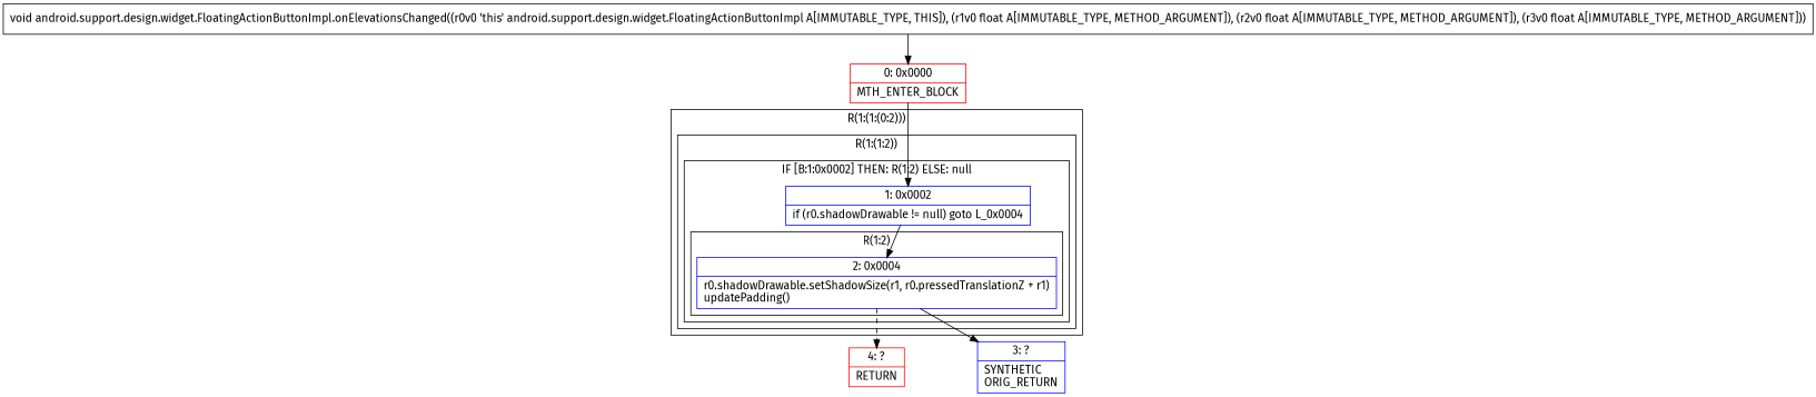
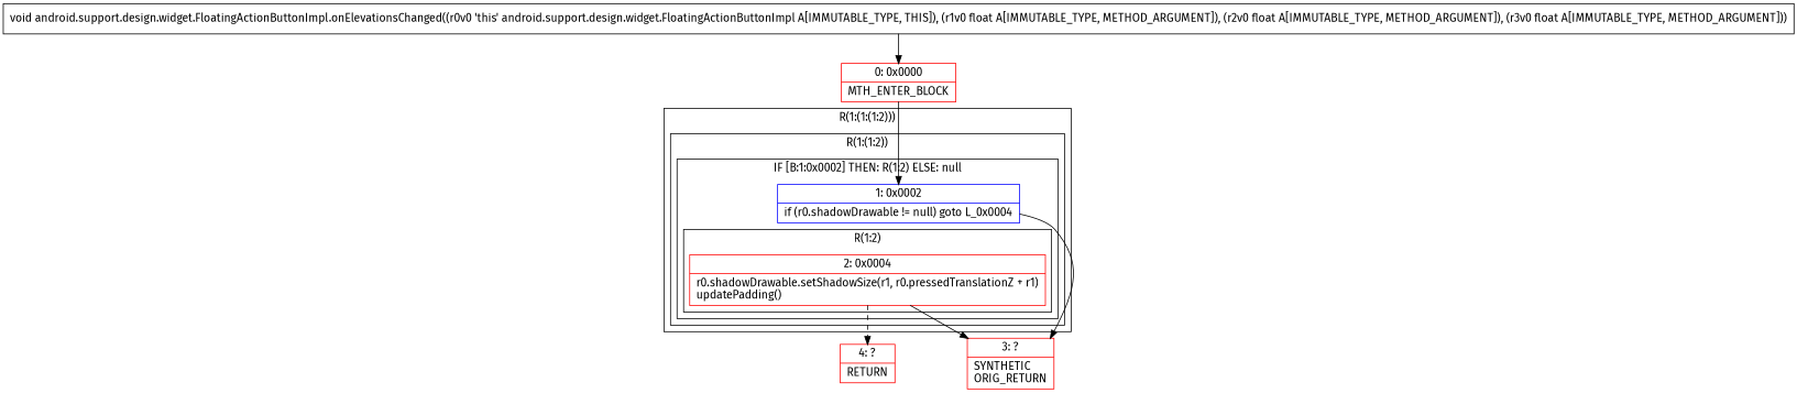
  digraph {
    fontname="Fira Sans"
    node [color=red fontname="Fira Sans" shape=record]
    edge [fontname="Fira Sans"]
-   n1 [color=blue label="{2\:\ 0x0004|r0.shadowDrawable.setShadowSize(r1, r0.pressedTranslationZ + r1)\lupdatePadding()\l}"]
+   n1 [label="{2\:\ 0x0004|r0.shadowDrawable.setShadowSize(r1, r0.pressedTranslationZ + r1)\lupdatePadding()\l}"]
    n2 [color=blue label="{1\:\ 0x0002|if (r0.shadowDrawable != null) goto L_0x0004\l}"]
    n3 [label="{4\:\ ?|RETURN\l}"]
-   n4 [color=blue label="{3\:\ ?|SYNTHETIC\lORIG_RETURN\l}"]
+   n4 [label="{3\:\ ?|SYNTHETIC\lORIG_RETURN\l}"]
    n5 [label="{0\:\ 0x0000|MTH_ENTER_BLOCK\l}"]
    n6 [label="{void android.support.design.widget.FloatingActionButtonImpl.onElevationsChanged((r0v0 'this' android.support.design.widget.FloatingActionButtonImpl A[IMMUTABLE_TYPE, THIS]), (r1v0 float A[IMMUTABLE_TYPE, METHOD_ARGUMENT]), (r2v0 float A[IMMUTABLE_TYPE, METHOD_ARGUMENT]), (r3v0 float A[IMMUTABLE_TYPE, METHOD_ARGUMENT])) }" color=""]
    subgraph cluster_1 {
-     label="R(1:(1:(0:2)))"
+     label="R(1:(1:(1:2)))"
      subgraph cluster_2 {
        label="R(1:(1:2))"
        subgraph cluster_3 {
          label="IF [B:1:0x0002] THEN: R(1:2) ELSE: null"
          n2
          subgraph cluster_4 {
            label="R(1:2)"
            n1
          }
        }
      }
    }
    n1 -> n3 [style=dashed]
    n1 -> n4
-   n2 -> n1
+   n2 -> n4
    n5 -> n2
    n6 -> n5
  }
